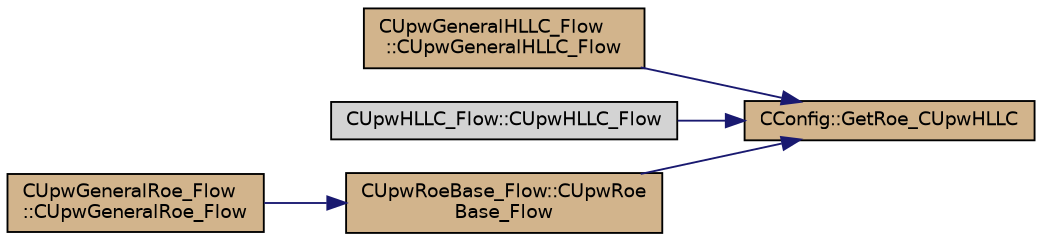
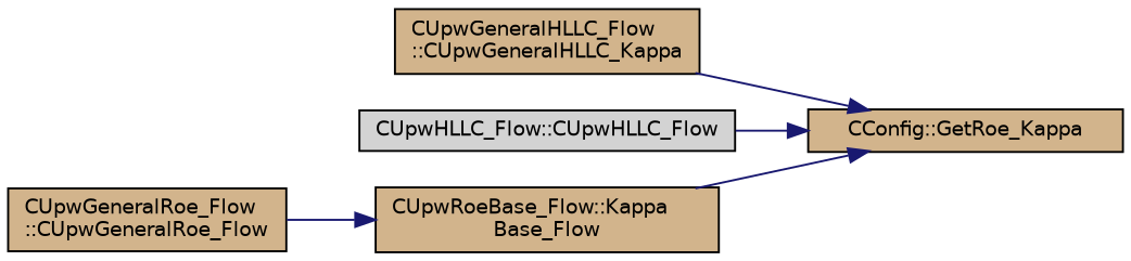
  digraph {
    rankdir=RL
    node [color=black fillcolor=tan fontname=Helvetica fontsize=10 shape=record style=filled]
    edge [color=midnightblue dir=back fontname=Helvetica fontsize=10 labelfontname=Helvetica labelfontsize=10 style=solid]
-   n1 [fontcolor=black height=0.2 label="CConfig::GetRoe_CUpwHLLC" width=0.4]
-   n2 [height=0.2 label="CUpwGeneralHLLC_Flow\l::CUpwGeneralHLLC_Flow" width=0.4]
+   n1 [fontcolor=black height=0.2 label="CConfig::GetRoe_Kappa" width=0.4]
+   n2 [height=0.2 label="CUpwGeneralHLLC_Flow\l::CUpwGeneralHLLC_Kappa" width=0.4]
    n3 [fillcolor=lightgrey height=0.2 label="CUpwHLLC_Flow::CUpwHLLC_Flow" width=0.4]
-   n4 [height=0.2 label="CUpwRoeBase_Flow::CUpwRoe\lBase_Flow" width=0.4]
+   n4 [height=0.2 label="CUpwRoeBase_Flow::Kappa\lBase_Flow" width=0.4]
    n5 [height=0.2 label="CUpwGeneralRoe_Flow\l::CUpwGeneralRoe_Flow" width=0.4]
    n1 -> n2
    n1 -> n3
    n1 -> n4
    n4 -> n5
  }
